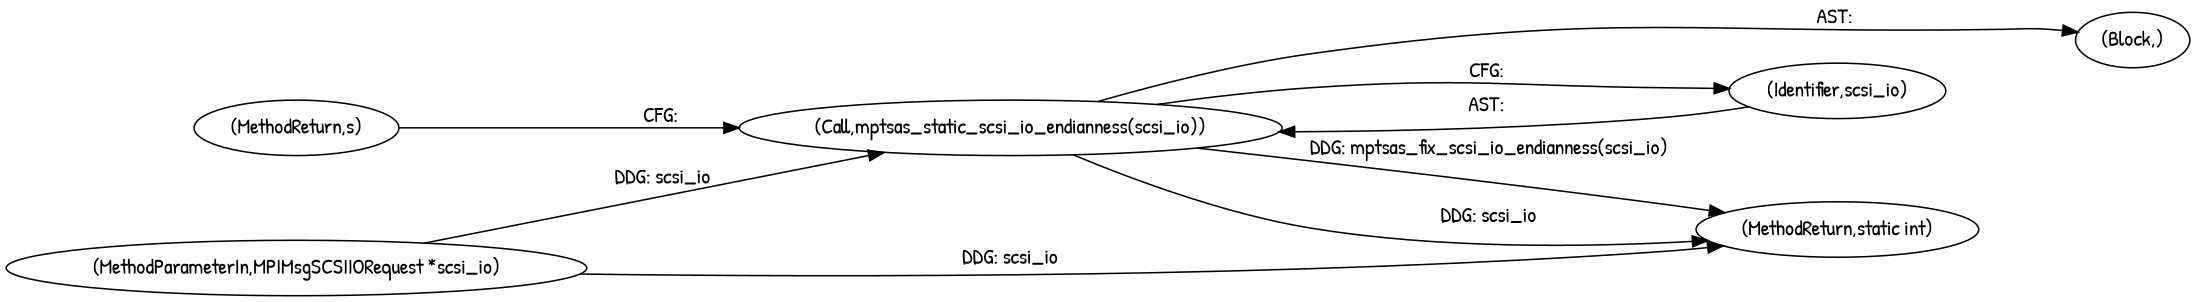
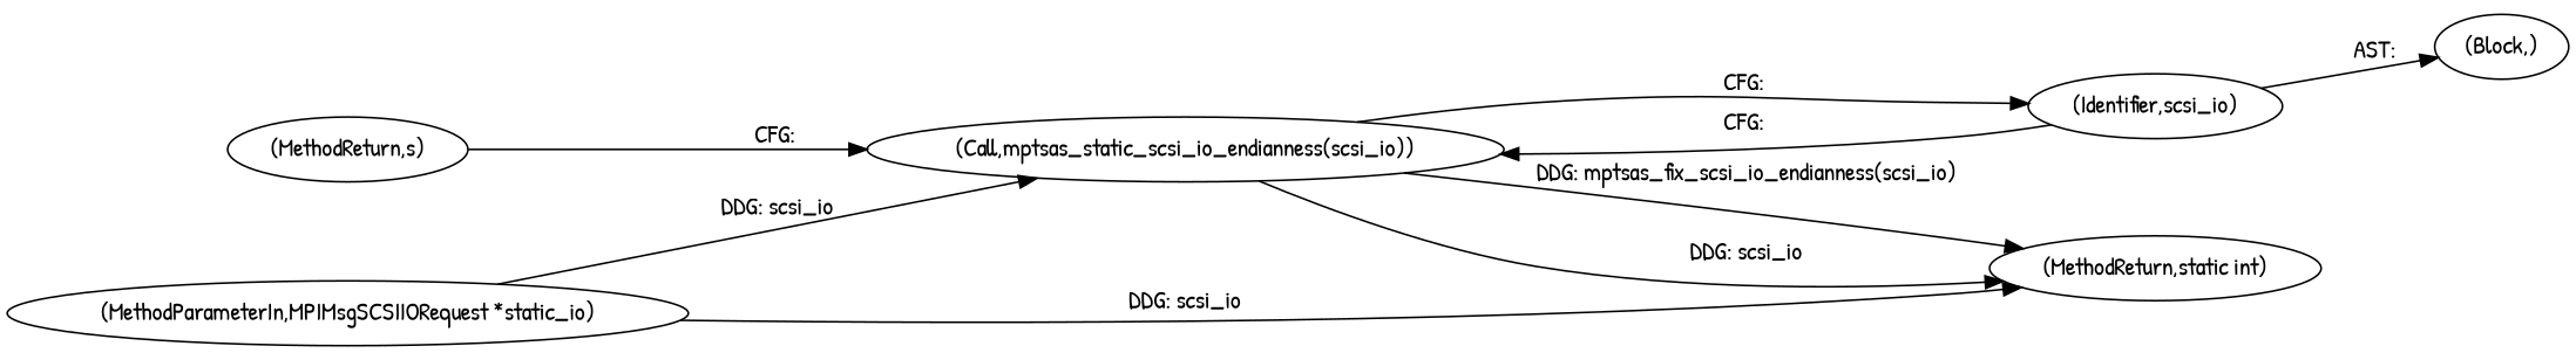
  digraph {
    fontname="Patrick Hand"
    rankdir=LR
    node [fontname="Patrick Hand"]
    edge [fontname="Patrick Hand"]
    n1 [label="(Call,mptsas_static_scsi_io_endianness(scsi_io))"]
    n2 [label="(Identifier,scsi_io)"]
    n3 [label="(MethodReturn,static int)"]
    n4 [label="(Block,)"]
-   n5 [label="(MethodParameterIn,MPIMsgSCSIIORequest *scsi_io)"]
+   n5 [label="(MethodParameterIn,MPIMsgSCSIIORequest *static_io)"]
    n6 [label="(MethodReturn,s)"]
    n1 -> n2 [label="CFG: "]
    n1 -> n3 [label="DDG: scsi_io"]
    n1 -> n3 [label="DDG: mptsas_fix_scsi_io_endianness(scsi_io)"]
-   n1 -> n4 [label="AST: "]
-   n2 -> n1 [label="AST: "]
+   n2 -> n4 [label="AST: "]
+   n2 -> n1 [label="CFG: "]
    n5 -> n1 [label="DDG: scsi_io"]
    n5 -> n3 [label="DDG: scsi_io"]
    n6 -> n1 [label="CFG: "]
  }
